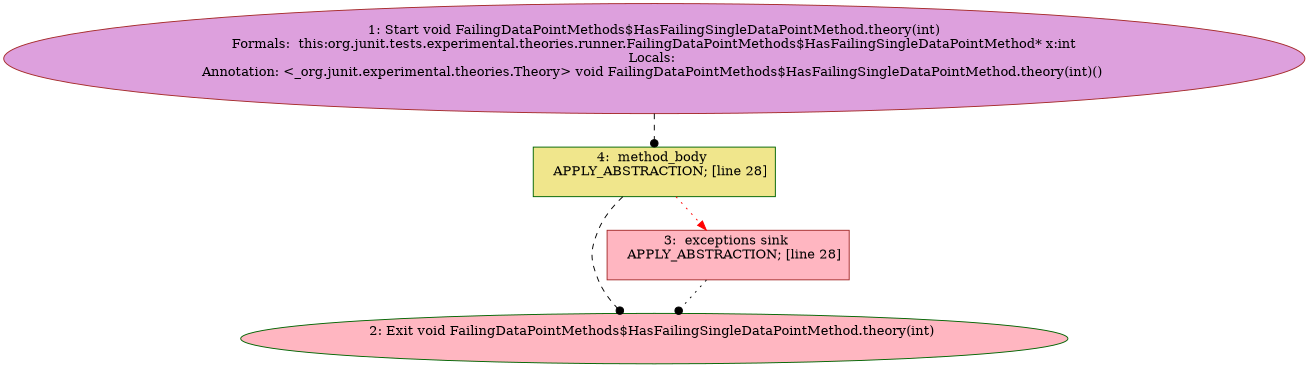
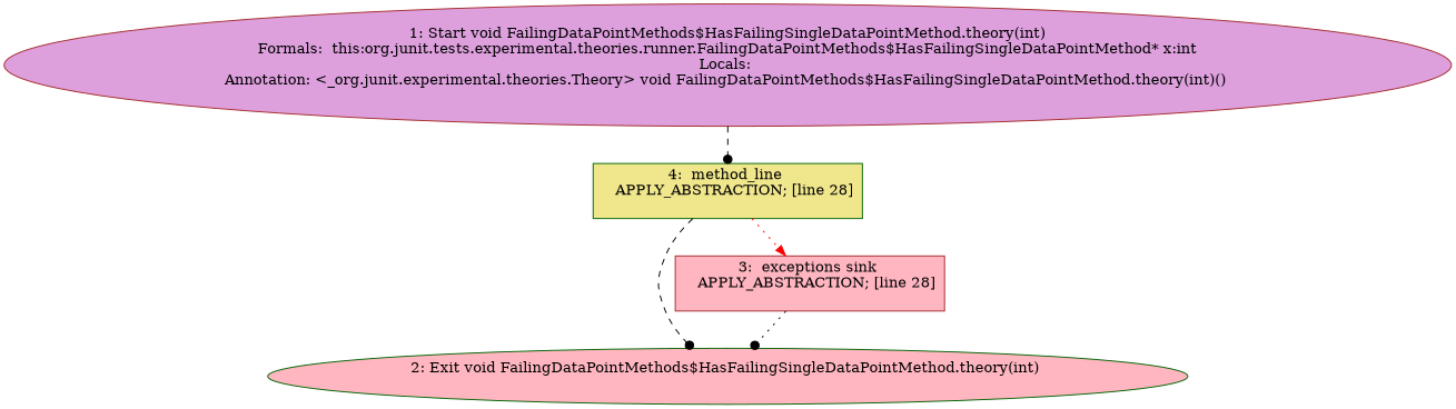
  digraph {
    node [color=brown style=filled fillcolor=lightpink]
    edge [style=dashed arrowhead=dot]
    n1 [label="1: Start void FailingDataPointMethods$HasFailingSingleDataPointMethod.theory(int)\nFormals:  this:org.junit.tests.experimental.theories.runner.FailingDataPointMethods$HasFailingSingleDataPointMethod* x:int\nLocals: \nAnnotation: <_org.junit.experimental.theories.Theory> void FailingDataPointMethods$HasFailingSingleDataPointMethod.theory(int)() \n  " fillcolor=plum]
-   n2 [label="4:  method_body \n   APPLY_ABSTRACTION; [line 28]\n " shape=box fillcolor=khaki color=darkgreen]
+   n2 [label="4:  method_line \n   APPLY_ABSTRACTION; [line 28]\n " shape=box fillcolor=khaki color=darkgreen]
    n3 [color=darkgreen label="2: Exit void FailingDataPointMethods$HasFailingSingleDataPointMethod.theory(int) \n  "]
    n4 [label="3:  exceptions sink \n   APPLY_ABSTRACTION; [line 28]\n " shape=box]
    n1 -> n2
    n2 -> n3
    n2 -> n4 [color=red style=dotted arrowhead=normal]
    n4 -> n3 [style=dotted]
  }
